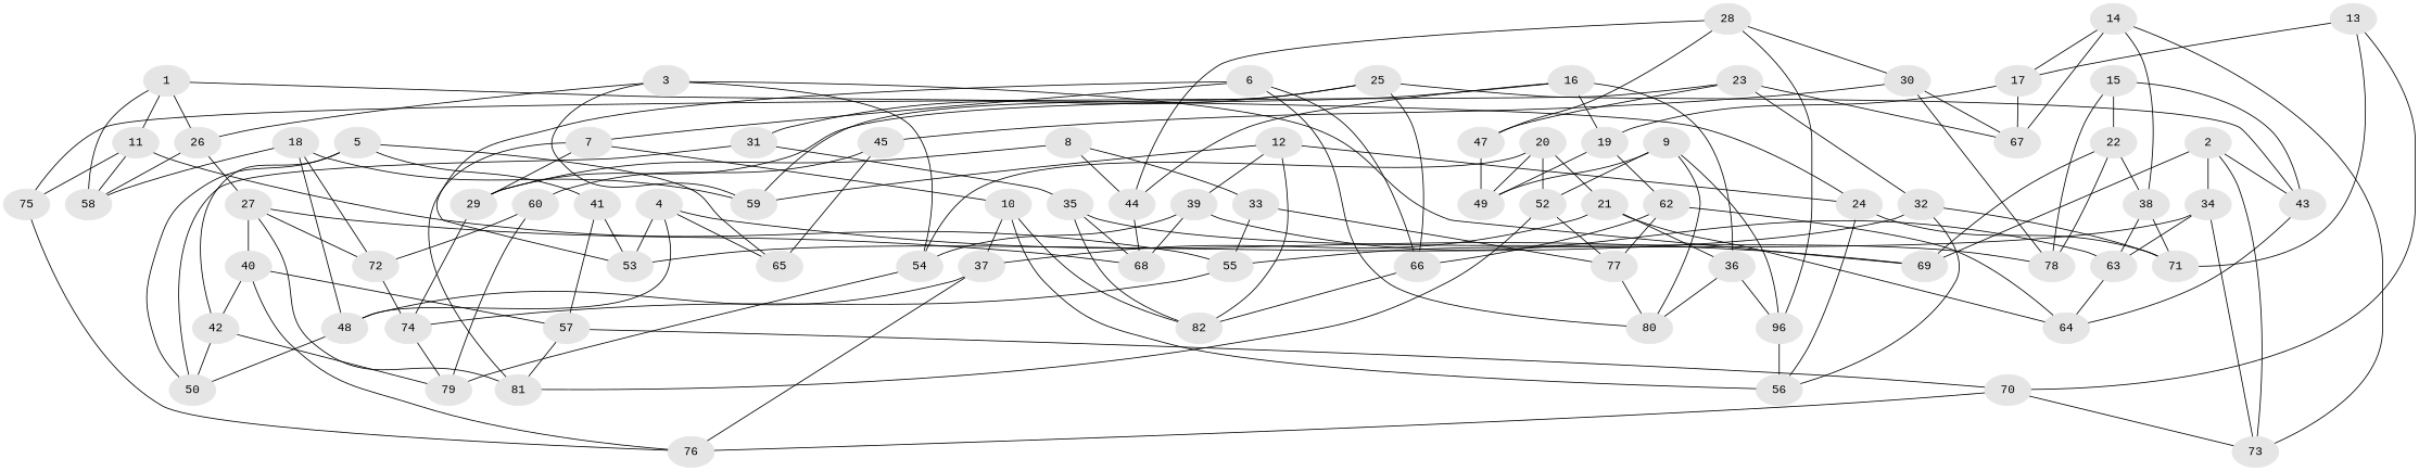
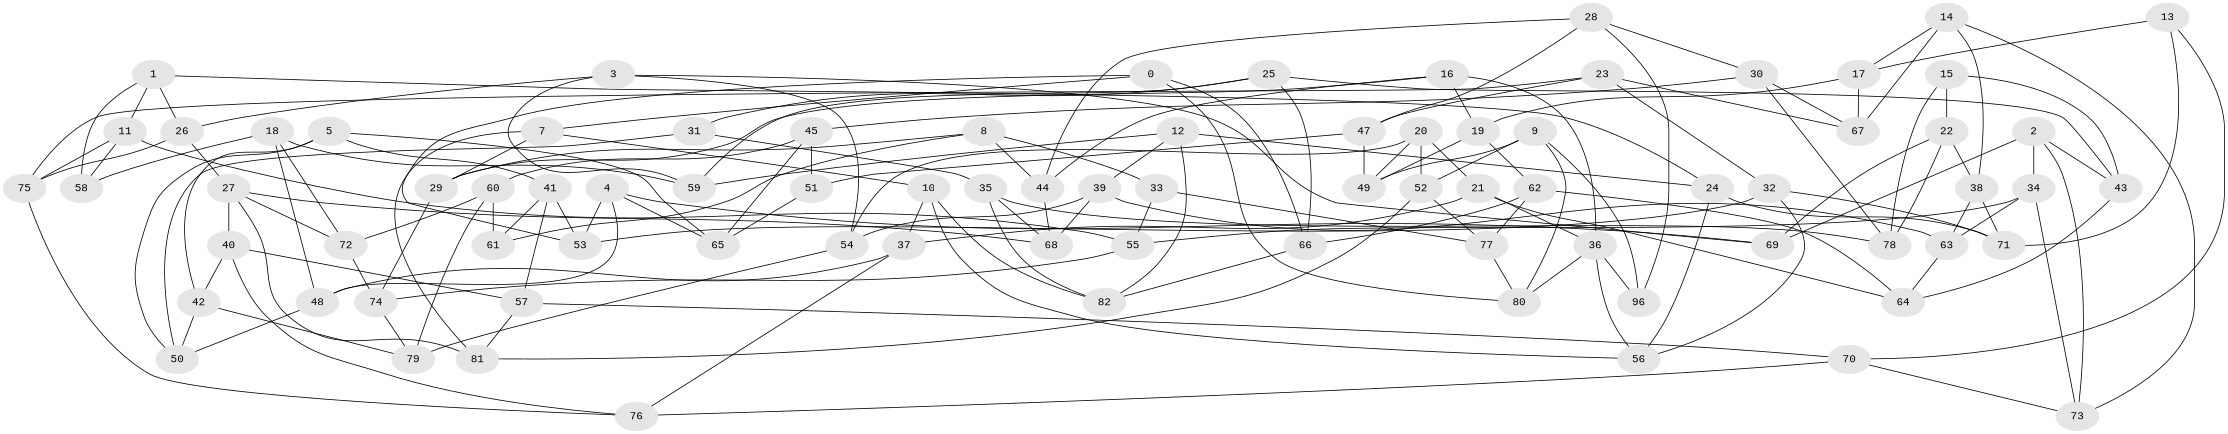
  graph {
    fontname="Liberation Mono"
    node [color=gray90 fontname="Liberation Mono" style=filled]
    edge [fontname="Liberation Mono"]
    1
    11
    24
    26
    58
    55
    75
    56
    71
    27
    2
    34
    43
    69
    73
    63
    64
    3
    54
    59
    79
    4
    48
    53
    65
    50
    5
    41
    42
+   61
    57
-   6
+   6 [label=0]
    7
    66
    80
    10
    29
    81
    82
    37
    74
    8
    33
    44
    77
    68
    9
    n48 [label=96]
    49
    52
    76
    12
    39
    13
    17
    70
    67
    19
+   51
    14
    38
    15
    22
    78
    16
    36
    62
    18
    72
    20
    21
    23
    32
    47
    25
    31
    35
    40
    28
    30
    45
    60
    1 -- 11
    1 -- 24
    1 -- 26
    1 -- 58
    11 -- 58
    11 -- 55
    11 -- 75
    24 -- 56
    24 -- 71
-   26 -- 58
+   26 -- 75
    26 -- 27
    55 -- 74
    75 -- 76
    27 -- 81
    27 -- 68
    27 -- 72
    27 -- 40
    2 -- 34
    2 -- 43
    2 -- 69
    2 -- 73
    34 -- 55
    34 -- 73
    34 -- 63
    43 -- 64
    63 -- 64
    3 -- 26
    3 -- 69
    3 -- 54
    3 -- 59
    54 -- 79
    4 -- 69
    4 -- 48
    4 -- 53
    4 -- 65
    48 -- 50
    5 -- 65
    5 -- 50
    5 -- 41
    5 -- 42
    41 -- 53
+   41 -- 61
    41 -- 57
    42 -- 79
    42 -- 50
    57 -- 81
    57 -- 70
    6 -- 53
    6 -- 7
    6 -- 66
    6 -- 80
    7 -- 10
    7 -- 29
    7 -- 81
    66 -- 82
    10 -- 56
    10 -- 82
    10 -- 37
    29 -- 74
    37 -- 48
    37 -- 76
    74 -- 79
+   8 -- 61
    8 -- 29
    8 -- 33
    8 -- 44
    33 -- 55
    33 -- 77
    44 -- 68
    77 -- 80
    9 -- 80
    9 -- n48
    9 -- 49
    9 -- 52
-   n48 -- 56
+   36 -- 56
    52 -- 81
    52 -- 77
    12 -- 24
    12 -- 59
    12 -- 82
    12 -- 39
    39 -- 63
    39 -- 54
    39 -- 68
    13 -- 71
    13 -- 17
    13 -- 70
    17 -- 67
    17 -- 19
    70 -- 73
    70 -- 76
    19 -- 49
    19 -- 62
+   51 -- 65
    14 -- 73
    14 -- 17
    14 -- 67
    14 -- 38
    38 -- 71
    38 -- 63
    15 -- 43
    15 -- 22
    15 -- 78
    22 -- 69
    22 -- 38
    22 -- 78
    16 -- 29
    16 -- 44
    16 -- 19
    16 -- 36
    36 -- 80
    36 -- n48
    62 -- 64
    62 -- 66
    62 -- 77
    18 -- 58
    18 -- 59
    18 -- 48
    18 -- 72
    72 -- 74
    20 -- 54
    20 -- 49
    20 -- 52
    20 -- 21
    21 -- 64
    21 -- 37
    21 -- 36
    23 -- 75
    23 -- 67
    23 -- 32
    23 -- 47
    32 -- 56
    32 -- 71
    32 -- 53
    47 -- 49
+   47 -- 51
    25 -- 43
    25 -- 59
    25 -- 66
    25 -- 31
    31 -- 50
    31 -- 35
    35 -- 82
    35 -- 68
    35 -- 78
    40 -- 42
    40 -- 57
    40 -- 76
    28 -- 44
    28 -- n48
    28 -- 47
    28 -- 30
    30 -- 67
    30 -- 78
    30 -- 45
    45 -- 65
+   45 -- 51
    45 -- 60
    60 -- 79
+   60 -- 61
    60 -- 72
  }
